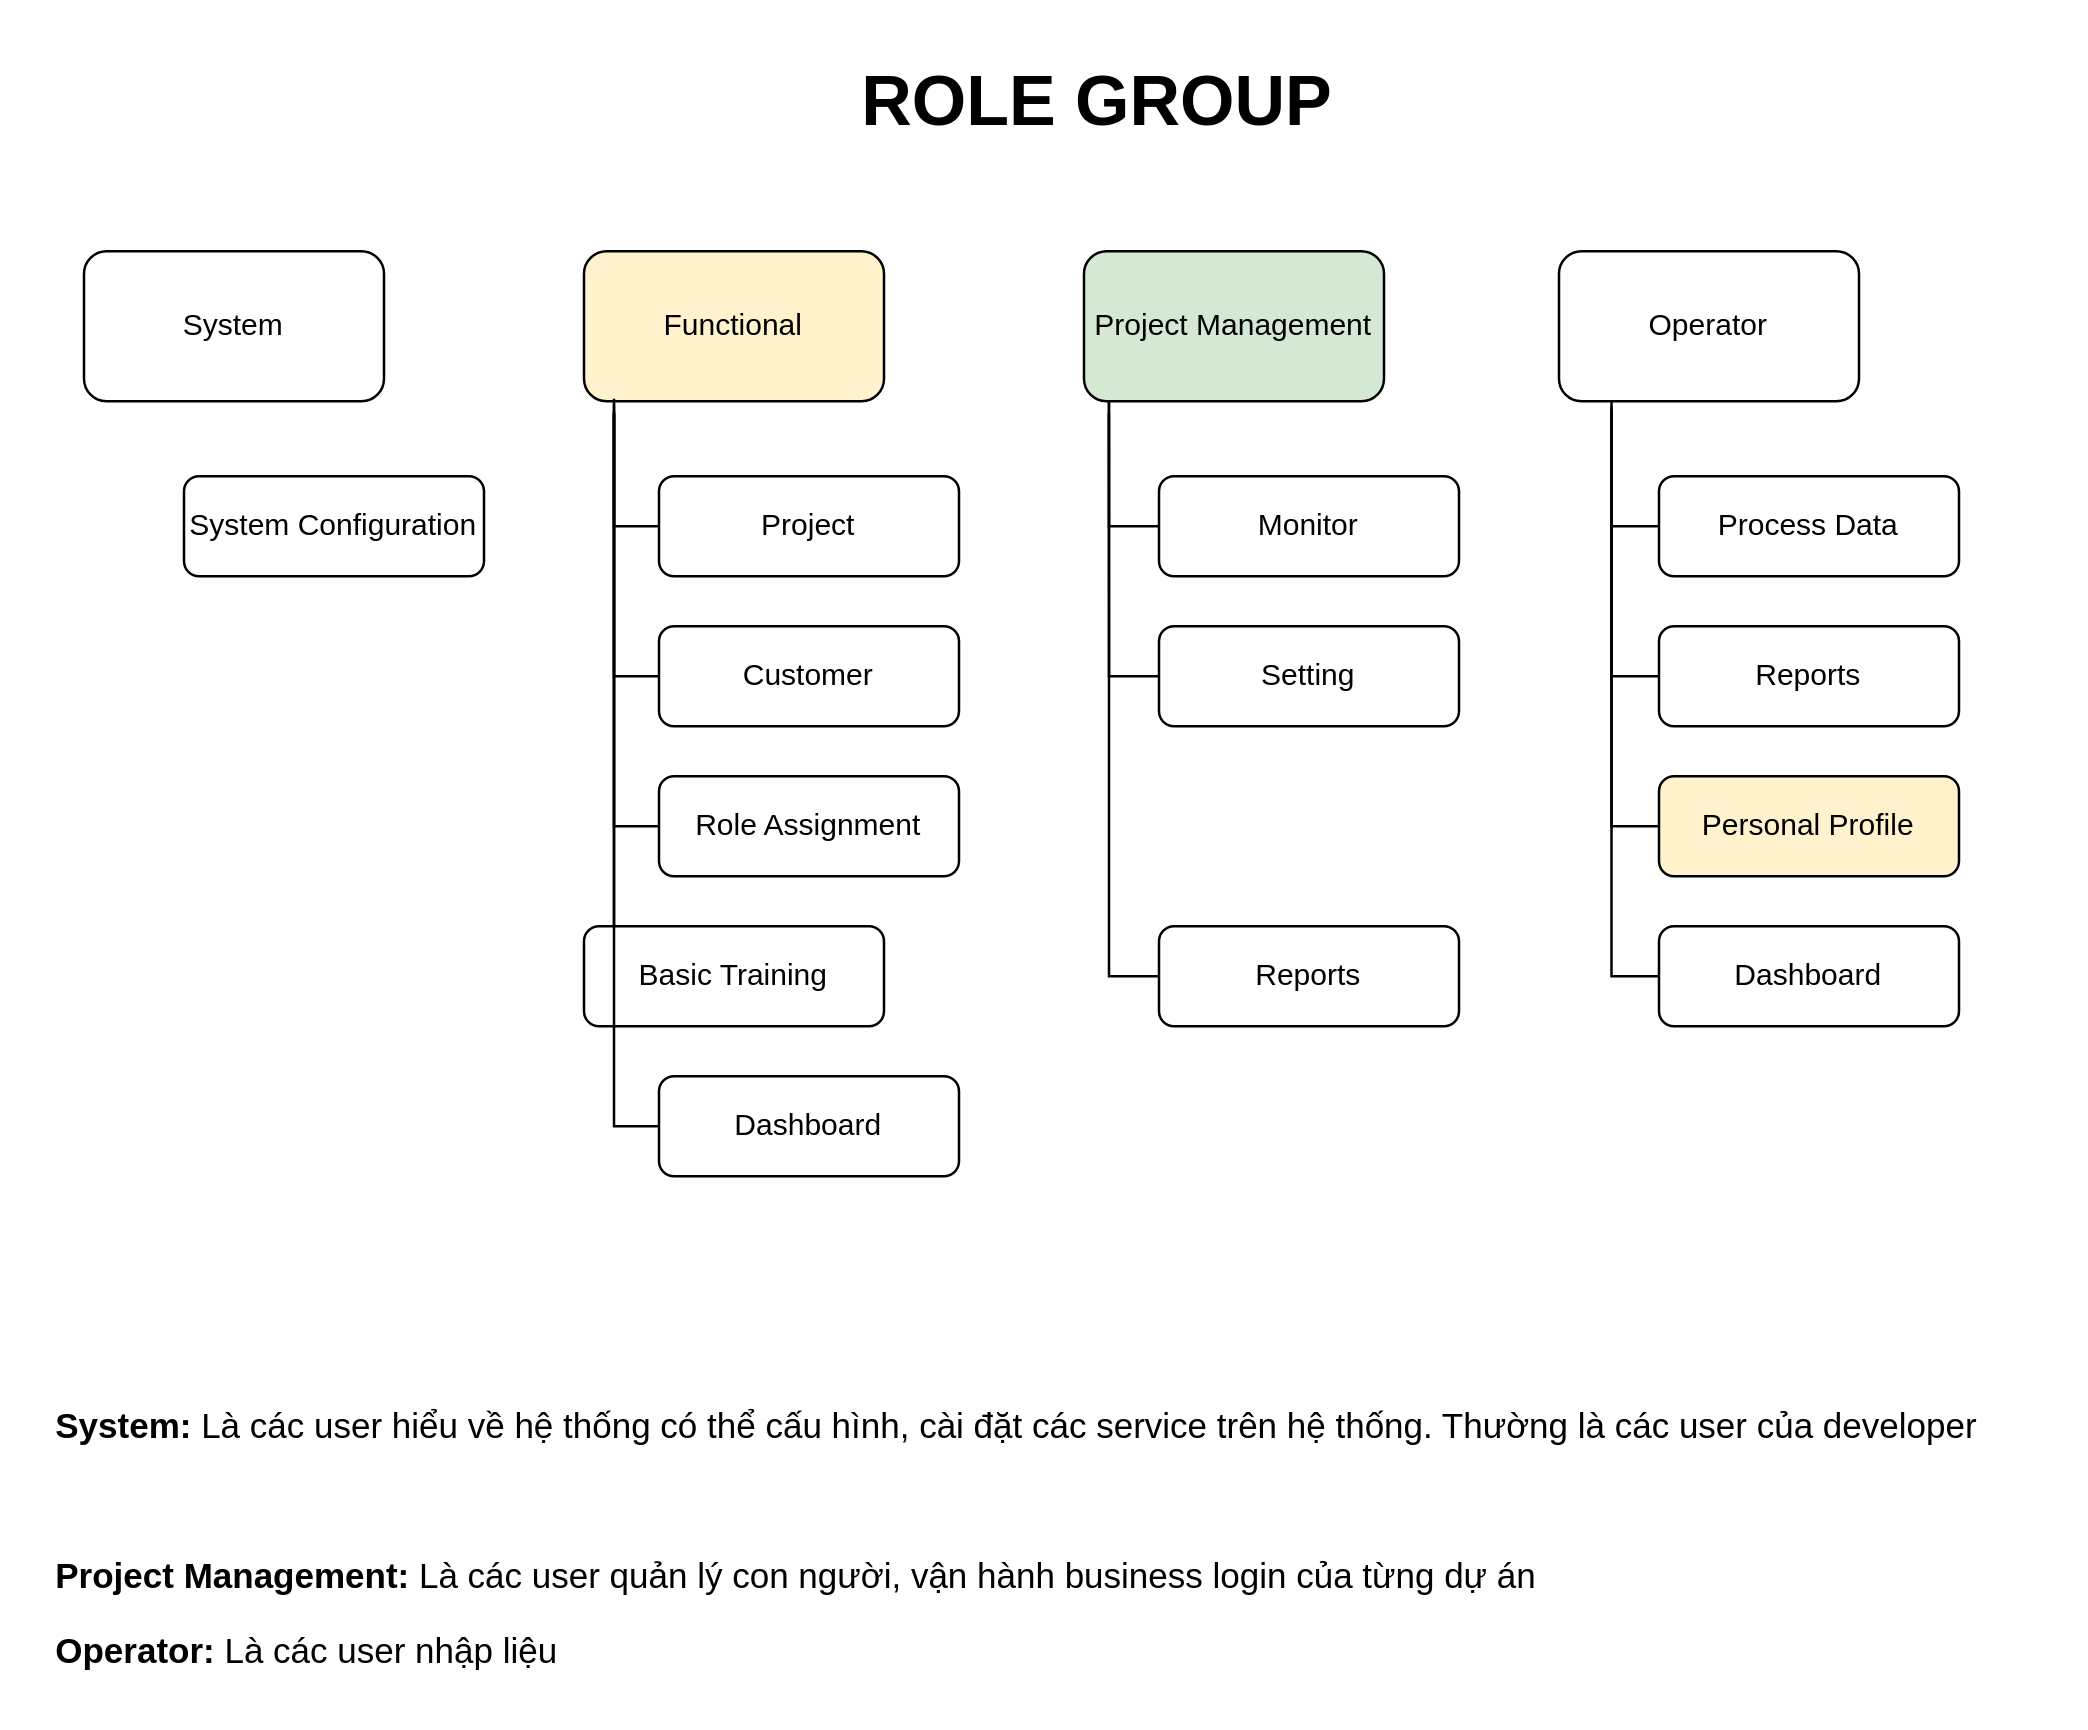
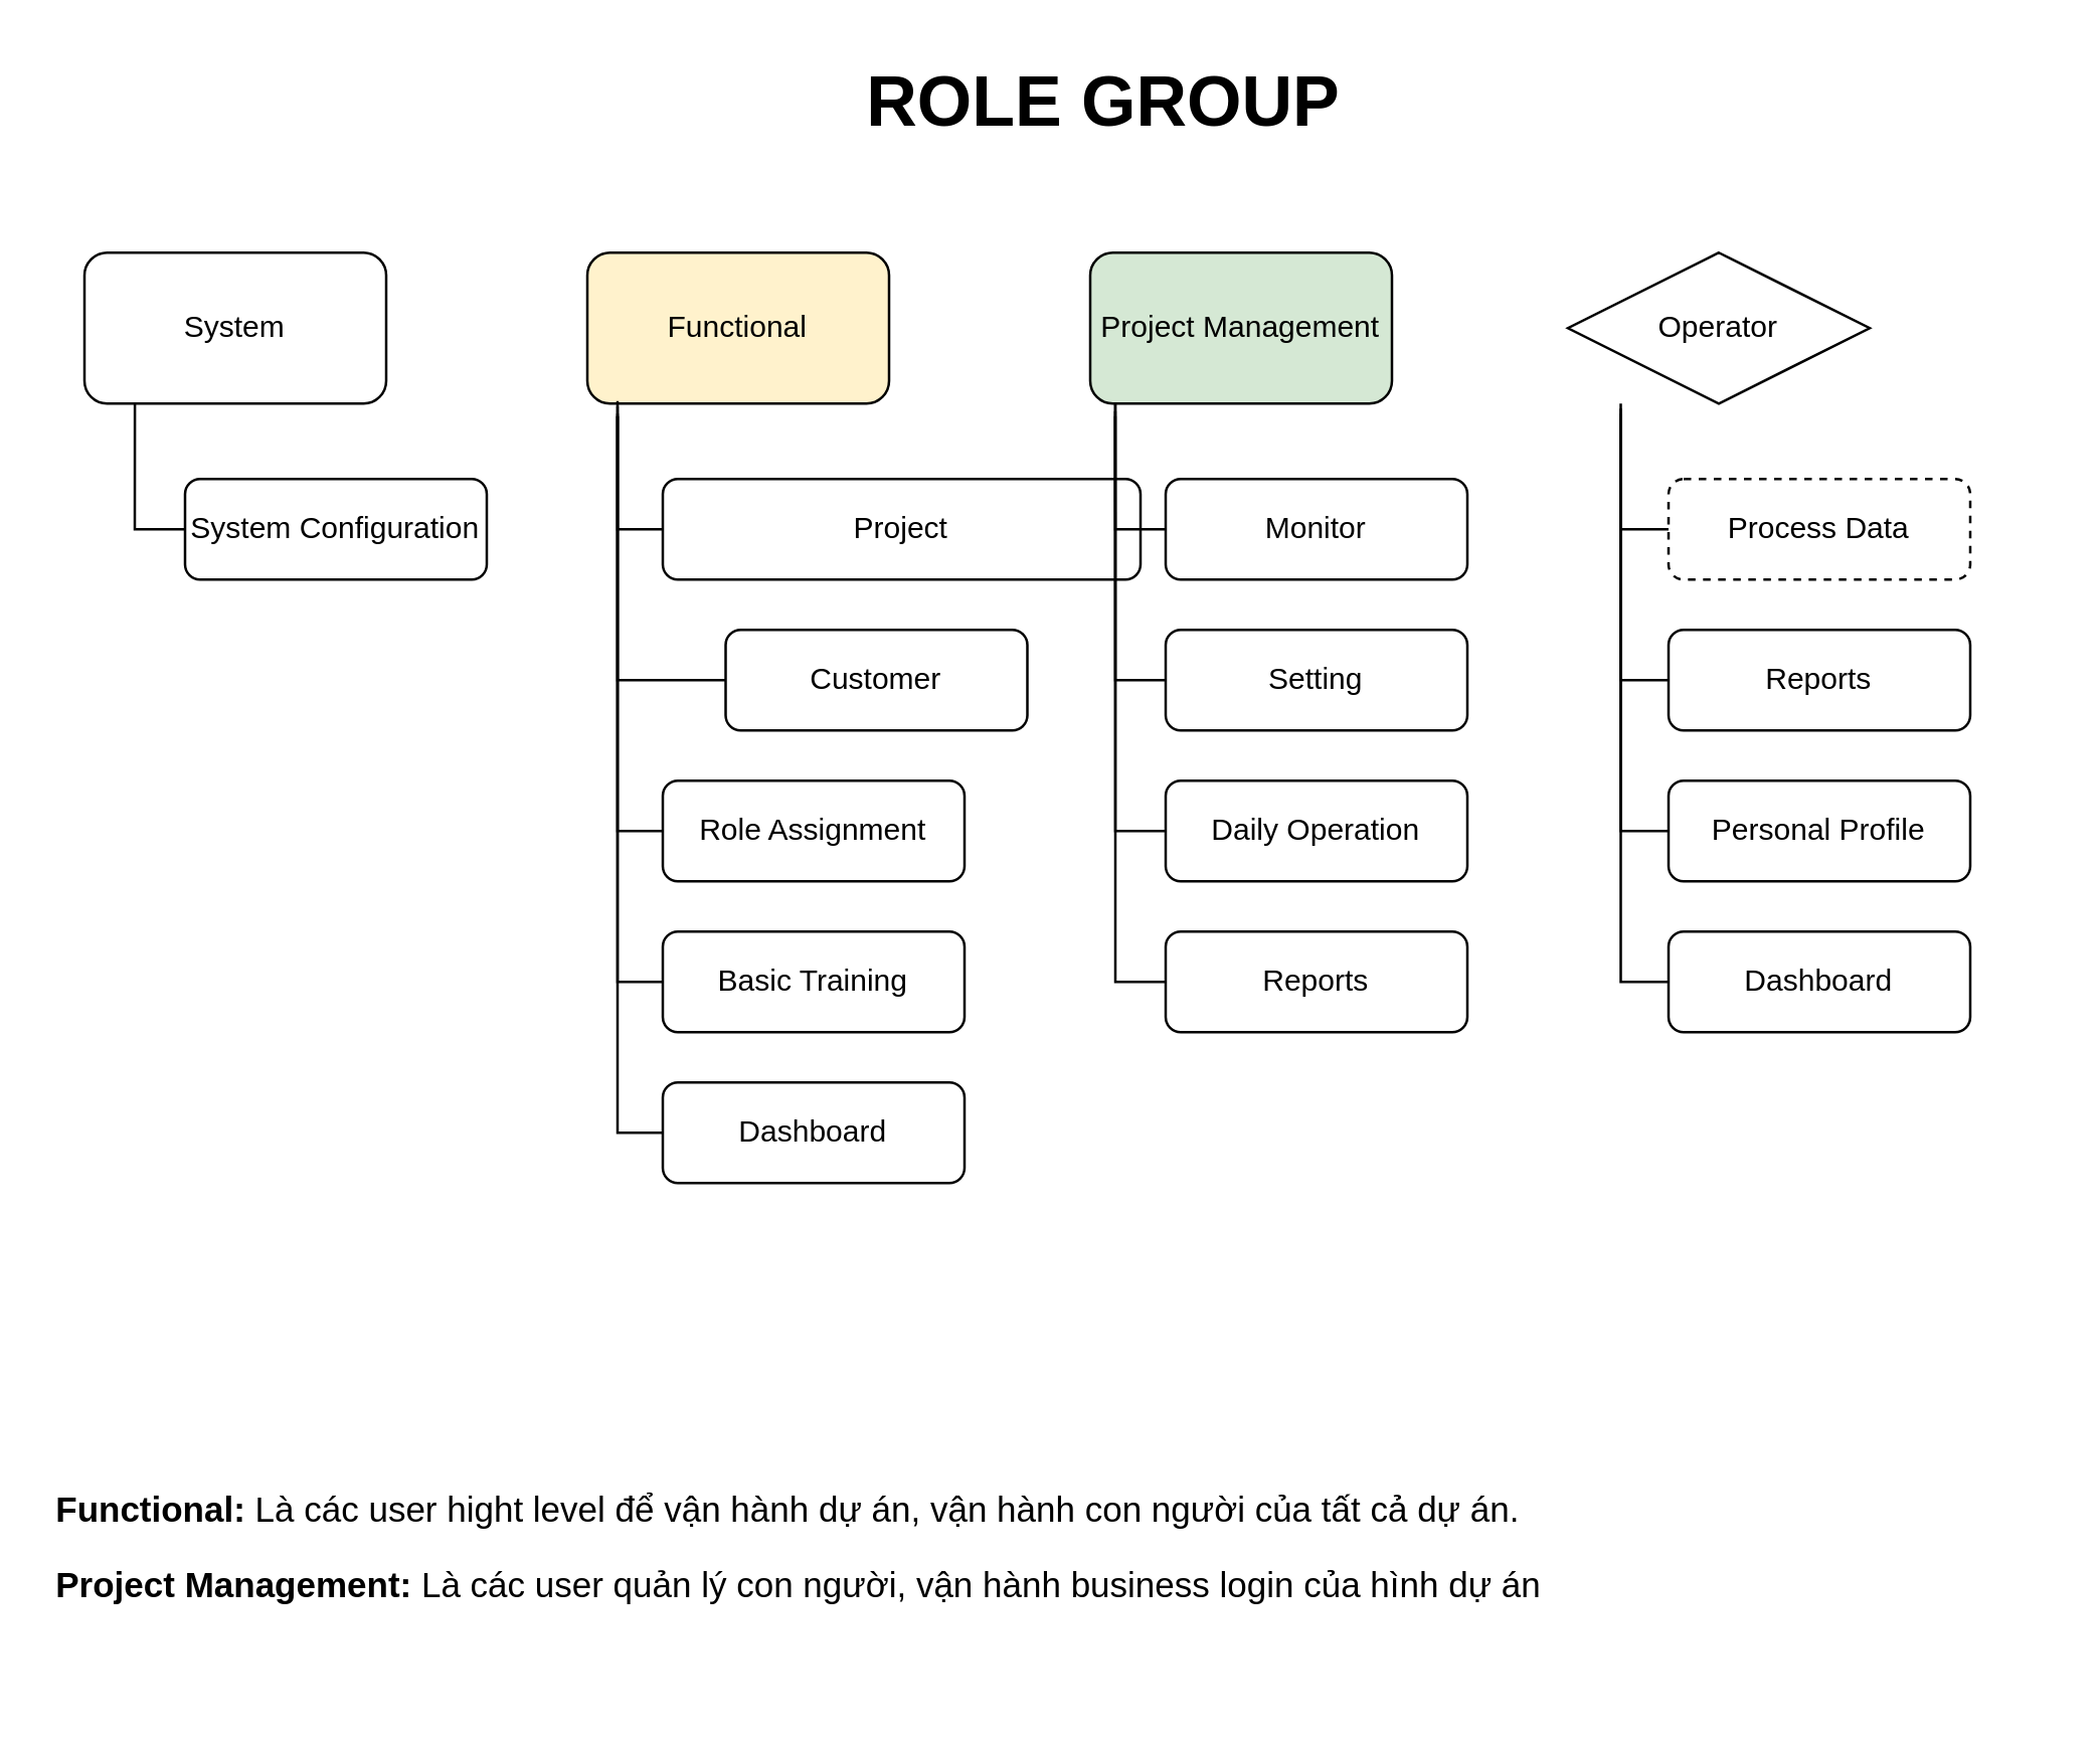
  <mxCell id="0" />
  <mxCell id="1" parent="0" />
  <mxCell id="2" value="System" style="rounded=1;whiteSpace=wrap;html=1;" parent="1" vertex="1"><mxGeometry x="33" y="100" width="120" height="60" as="geometry" /></mxCell>
  <mxCell id="3" value="Functional" style="rounded=1;whiteSpace=wrap;html=1;fillColor=#fff2cc;" parent="1" vertex="1"><mxGeometry x="233" y="100" width="120" height="60" as="geometry" /></mxCell>
  <mxCell id="4" value="Project Management" style="rounded=1;whiteSpace=wrap;html=1;fillColor=#d5e8d4;" parent="1" vertex="1"><mxGeometry x="433" y="100" width="120" height="60" as="geometry" /></mxCell>
- <mxCell id="5" value="Operator" style="rounded=1;whiteSpace=wrap;html=1;" parent="1" vertex="1"><mxGeometry x="623" y="100" width="120" height="60" as="geometry" /></mxCell>
+ <mxCell id="5" value="Operator" style="rhombus;whiteSpace=wrap;html=1;" parent="1" vertex="1"><mxGeometry x="623" y="100" width="120" height="60" as="geometry" /></mxCell>
+ <mxCell id="6" style="edgeStyle=orthogonalEdgeStyle;rounded=0;orthogonalLoop=1;jettySize=auto;html=1;entryX=0.167;entryY=1;entryDx=0;entryDy=0;entryPerimeter=0;endArrow=none;endFill=0;" parent="1" source="7" target="2" edge="1"><mxGeometry relative="1" as="geometry"><Array as="points"><mxPoint x="53" y="210" /></Array></mxGeometry></mxCell>
  <mxCell id="7" value="System Configuration" style="rounded=1;whiteSpace=wrap;html=1;" parent="1" vertex="1"><mxGeometry x="73" y="190" width="120" height="40" as="geometry" /></mxCell>
  <mxCell id="8" style="edgeStyle=orthogonalEdgeStyle;rounded=0;orthogonalLoop=1;jettySize=auto;html=1;entryX=0.1;entryY=0.983;entryDx=0;entryDy=0;entryPerimeter=0;endArrow=none;endFill=0;" parent="1" source="9" target="3" edge="1"><mxGeometry relative="1" as="geometry"><Array as="points"><mxPoint x="245" y="210" /></Array></mxGeometry></mxCell>
- <mxCell id="9" value="Project" style="rounded=1;whiteSpace=wrap;html=1;" parent="1" vertex="1"><mxGeometry x="263" y="190" width="120" height="40" as="geometry" /></mxCell>
+ <mxCell id="9" value="Project" style="rounded=1;whiteSpace=wrap;html=1;" parent="1" vertex="1"><mxGeometry x="263" y="190" width="190" height="40" as="geometry" /></mxCell>
  <mxCell id="10" style="edgeStyle=orthogonalEdgeStyle;rounded=0;orthogonalLoop=1;jettySize=auto;html=1;entryX=0.1;entryY=1.083;entryDx=0;entryDy=0;entryPerimeter=0;endArrow=none;endFill=0;" parent="1" source="11" target="3" edge="1"><mxGeometry relative="1" as="geometry"><Array as="points"><mxPoint x="245" y="270" /></Array></mxGeometry></mxCell>
- <mxCell id="11" value="Customer" style="rounded=1;whiteSpace=wrap;html=1;" parent="1" vertex="1"><mxGeometry x="263" y="250" width="120" height="40" as="geometry" /></mxCell>
+ <mxCell id="11" value="Customer" style="rounded=1;whiteSpace=wrap;html=1;" parent="1" vertex="1"><mxGeometry x="288" y="250" width="120" height="40" as="geometry" /></mxCell>
  <mxCell id="12" style="edgeStyle=orthogonalEdgeStyle;rounded=0;orthogonalLoop=1;jettySize=auto;html=1;entryX=0.1;entryY=1.017;entryDx=0;entryDy=0;entryPerimeter=0;endArrow=none;endFill=0;" parent="1" source="13" target="3" edge="1"><mxGeometry relative="1" as="geometry"><Array as="points"><mxPoint x="245" y="330" /></Array></mxGeometry></mxCell>
  <mxCell id="13" value="Role Assignment" style="rounded=1;whiteSpace=wrap;html=1;" parent="1" vertex="1"><mxGeometry x="263" y="310" width="120" height="40" as="geometry" /></mxCell>
  <mxCell id="14" style="edgeStyle=orthogonalEdgeStyle;rounded=0;orthogonalLoop=1;jettySize=auto;html=1;entryX=0.1;entryY=1.083;entryDx=0;entryDy=0;entryPerimeter=0;endArrow=none;endFill=0;" parent="1" source="15" target="3" edge="1"><mxGeometry relative="1" as="geometry"><Array as="points"><mxPoint x="245" y="390" /></Array></mxGeometry></mxCell>
- <mxCell id="15" value="Basic Training" style="rounded=1;whiteSpace=wrap;html=1;" parent="1" vertex="1"><mxGeometry x="233" y="370" width="120" height="40" as="geometry" /></mxCell>
+ <mxCell id="15" value="Basic Training" style="rounded=1;whiteSpace=wrap;html=1;" parent="1" vertex="1"><mxGeometry x="263" y="370" width="120" height="40" as="geometry" /></mxCell>
  <mxCell id="16" style="edgeStyle=orthogonalEdgeStyle;rounded=0;orthogonalLoop=1;jettySize=auto;html=1;entryX=0.1;entryY=1.067;entryDx=0;entryDy=0;entryPerimeter=0;endArrow=none;endFill=0;" parent="1" source="17" target="3" edge="1"><mxGeometry relative="1" as="geometry"><Array as="points"><mxPoint x="245" y="450" /></Array></mxGeometry></mxCell>
  <mxCell id="17" value="Dashboard" style="rounded=1;whiteSpace=wrap;html=1;" parent="1" vertex="1"><mxGeometry x="263" y="430" width="120" height="40" as="geometry" /></mxCell>
  <mxCell id="18" style="edgeStyle=orthogonalEdgeStyle;rounded=0;orthogonalLoop=1;jettySize=auto;html=1;entryX=0.083;entryY=1;entryDx=0;entryDy=0;entryPerimeter=0;endArrow=none;endFill=0;" parent="1" source="19" target="4" edge="1"><mxGeometry relative="1" as="geometry"><Array as="points"><mxPoint x="443" y="210" /></Array></mxGeometry></mxCell>
  <mxCell id="19" value="Monitor" style="rounded=1;whiteSpace=wrap;html=1;" parent="1" vertex="1"><mxGeometry x="463" y="190" width="120" height="40" as="geometry" /></mxCell>
  <mxCell id="20" style="edgeStyle=orthogonalEdgeStyle;rounded=0;orthogonalLoop=1;jettySize=auto;html=1;entryX=0.083;entryY=1.083;entryDx=0;entryDy=0;entryPerimeter=0;endArrow=none;endFill=0;" parent="1" source="21" target="4" edge="1"><mxGeometry relative="1" as="geometry"><Array as="points"><mxPoint x="443" y="270" /></Array></mxGeometry></mxCell>
  <mxCell id="21" value="Setting" style="rounded=1;whiteSpace=wrap;html=1;" parent="1" vertex="1"><mxGeometry x="463" y="250" width="120" height="40" as="geometry" /></mxCell>
+ <mxCell id="22" style="edgeStyle=orthogonalEdgeStyle;rounded=0;orthogonalLoop=1;jettySize=auto;html=1;endArrow=none;endFill=0;entryX=0.083;entryY=1.05;entryDx=0;entryDy=0;entryPerimeter=0;" parent="1" source="23" target="4" edge="1"><mxGeometry relative="1" as="geometry"><mxPoint x="443" y="160" as="targetPoint" /><Array as="points"><mxPoint x="443" y="330" /></Array></mxGeometry></mxCell>
+ <mxCell id="23" value="Daily Operation" style="rounded=1;whiteSpace=wrap;html=1;" parent="1" vertex="1"><mxGeometry x="463" y="310" width="120" height="40" as="geometry" /></mxCell>
  <mxCell id="24" style="edgeStyle=orthogonalEdgeStyle;rounded=0;orthogonalLoop=1;jettySize=auto;html=1;endArrow=none;endFill=0;" parent="1" source="25" edge="1"><mxGeometry relative="1" as="geometry"><mxPoint x="443" y="160" as="targetPoint" /></mxGeometry></mxCell>
  <mxCell id="25" value="Reports" style="rounded=1;whiteSpace=wrap;html=1;" parent="1" vertex="1"><mxGeometry x="463" y="370" width="120" height="40" as="geometry" /></mxCell>
  <mxCell id="26" style="edgeStyle=orthogonalEdgeStyle;rounded=0;orthogonalLoop=1;jettySize=auto;html=1;entryX=0.175;entryY=1.033;entryDx=0;entryDy=0;entryPerimeter=0;endArrow=none;endFill=0;" parent="1" source="27" target="5" edge="1"><mxGeometry relative="1" as="geometry"><Array as="points"><mxPoint x="644" y="210" /></Array></mxGeometry></mxCell>
- <mxCell id="27" value="Process Data" style="rounded=1;whiteSpace=wrap;html=1;" parent="1" vertex="1"><mxGeometry x="663" y="190" width="120" height="40" as="geometry" /></mxCell>
+ <mxCell id="27" value="Process Data" style="rounded=1;whiteSpace=wrap;html=1;dashed=1;" parent="1" vertex="1"><mxGeometry x="663" y="190" width="120" height="40" as="geometry" /></mxCell>
  <mxCell id="28" style="edgeStyle=orthogonalEdgeStyle;rounded=0;orthogonalLoop=1;jettySize=auto;html=1;entryX=0.175;entryY=1.1;entryDx=0;entryDy=0;entryPerimeter=0;endArrow=none;endFill=0;" parent="1" source="29" target="5" edge="1"><mxGeometry relative="1" as="geometry"><Array as="points"><mxPoint x="644" y="270" /></Array></mxGeometry></mxCell>
  <mxCell id="29" value="Reports" style="rounded=1;whiteSpace=wrap;html=1;" parent="1" vertex="1"><mxGeometry x="663" y="250" width="120" height="40" as="geometry" /></mxCell>
  <mxCell id="30" style="edgeStyle=orthogonalEdgeStyle;rounded=0;orthogonalLoop=1;jettySize=auto;html=1;entryX=0.175;entryY=1;entryDx=0;entryDy=0;entryPerimeter=0;endArrow=none;endFill=0;" parent="1" source="31" target="5" edge="1"><mxGeometry relative="1" as="geometry"><Array as="points"><mxPoint x="644" y="330" /></Array></mxGeometry></mxCell>
- <mxCell id="31" value="Personal Profile" style="rounded=1;whiteSpace=wrap;html=1;fillColor=#fff2cc;" parent="1" vertex="1"><mxGeometry x="663" y="310" width="120" height="40" as="geometry" /></mxCell>
+ <mxCell id="31" value="Personal Profile" style="rounded=1;whiteSpace=wrap;html=1;" parent="1" vertex="1"><mxGeometry x="663" y="310" width="120" height="40" as="geometry" /></mxCell>
  <mxCell id="32" style="edgeStyle=orthogonalEdgeStyle;rounded=0;orthogonalLoop=1;jettySize=auto;html=1;entryX=0.175;entryY=1.067;entryDx=0;entryDy=0;entryPerimeter=0;endArrow=none;endFill=0;" parent="1" source="33" target="5" edge="1"><mxGeometry relative="1" as="geometry"><Array as="points"><mxPoint x="644" y="390" /></Array></mxGeometry></mxCell>
  <mxCell id="33" value="Dashboard" style="rounded=1;whiteSpace=wrap;html=1;" parent="1" vertex="1"><mxGeometry x="663" y="370" width="120" height="40" as="geometry" /></mxCell>
  <mxCell id="34" value="ROLE GROUP" style="text;html=1;align=center;verticalAlign=middle;resizable=0;points=[];autosize=1;fontStyle=1;fontSize=28;" parent="1" vertex="1"><mxGeometry x="338" y="20" width="200" height="40" as="geometry" /></mxCell>
  <mxCell id="35" value="" style="group;align=left;" parent="1" vertex="1" connectable="0"><mxGeometry x="20" y="560" width="793" height="110" as="geometry" /></mxCell>
- <mxCell id="36" value="&lt;span style=&quot;font-size: 14px&quot;&gt;&lt;b&gt;System:&lt;/b&gt; Là các user hiểu về hệ thống có thể cấu hình, cài đặt các service trên hệ thống. Thường là các user của developer&lt;/span&gt;" style="text;html=1;align=left;verticalAlign=middle;resizable=0;points=[];autosize=1;fontSize=14;" parent="35" vertex="1"><mxGeometry x="-4.441e-16" width="790" height="20" as="geometry" /></mxCell>
- <mxCell id="38" value="&lt;b&gt;Project Management:&lt;/b&gt; Là các user quản lý con người, vận hành business login của từng dự án" style="text;html=1;align=left;verticalAlign=middle;resizable=0;points=[];autosize=1;fontSize=14;" parent="35" vertex="1"><mxGeometry y="60" width="610" height="20" as="geometry" /></mxCell>
- <mxCell id="39" value="&lt;b&gt;Operator:&lt;/b&gt;&amp;nbsp;Là các user nhập liệu" style="text;html=1;align=left;verticalAlign=middle;resizable=0;points=[];autosize=1;fontSize=14;" parent="35" vertex="1"><mxGeometry x="-4.441e-16" y="90" width="220" height="20" as="geometry" /></mxCell>
+ <mxCell id="37" value="&lt;div&gt;&lt;b&gt;Functional:&lt;/b&gt;&lt;span&gt; Là các user hight level để vận hành dự án, vận hành con người của tất cả dự án.&lt;/span&gt;&lt;/div&gt;" style="text;html=1;align=left;verticalAlign=middle;resizable=0;points=[];autosize=1;fontSize=14;" parent="35" vertex="1"><mxGeometry y="30" width="600" height="20" as="geometry" /></mxCell>
+ <mxCell id="38" value="&lt;b&gt;Project Management:&lt;/b&gt; Là các user quản lý con người, vận hành business login của hình dự án" style="text;html=1;align=left;verticalAlign=middle;resizable=0;points=[];autosize=1;fontSize=14;" parent="35" vertex="1"><mxGeometry y="60" width="610" height="20" as="geometry" /></mxCell>
